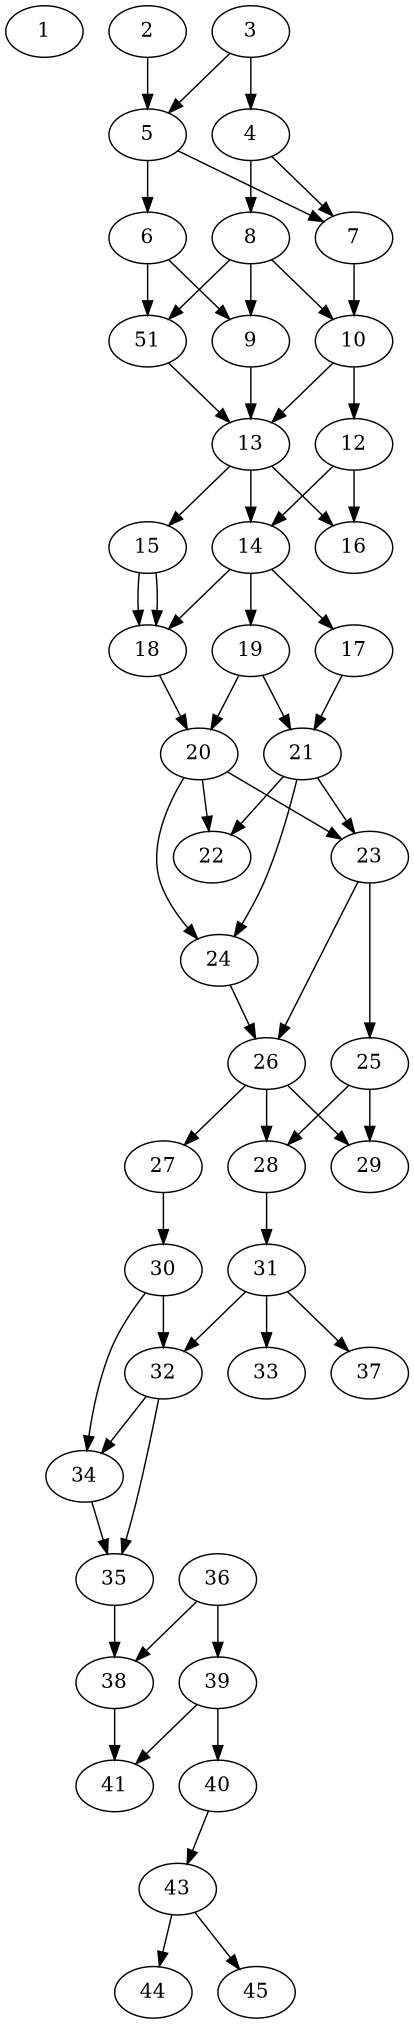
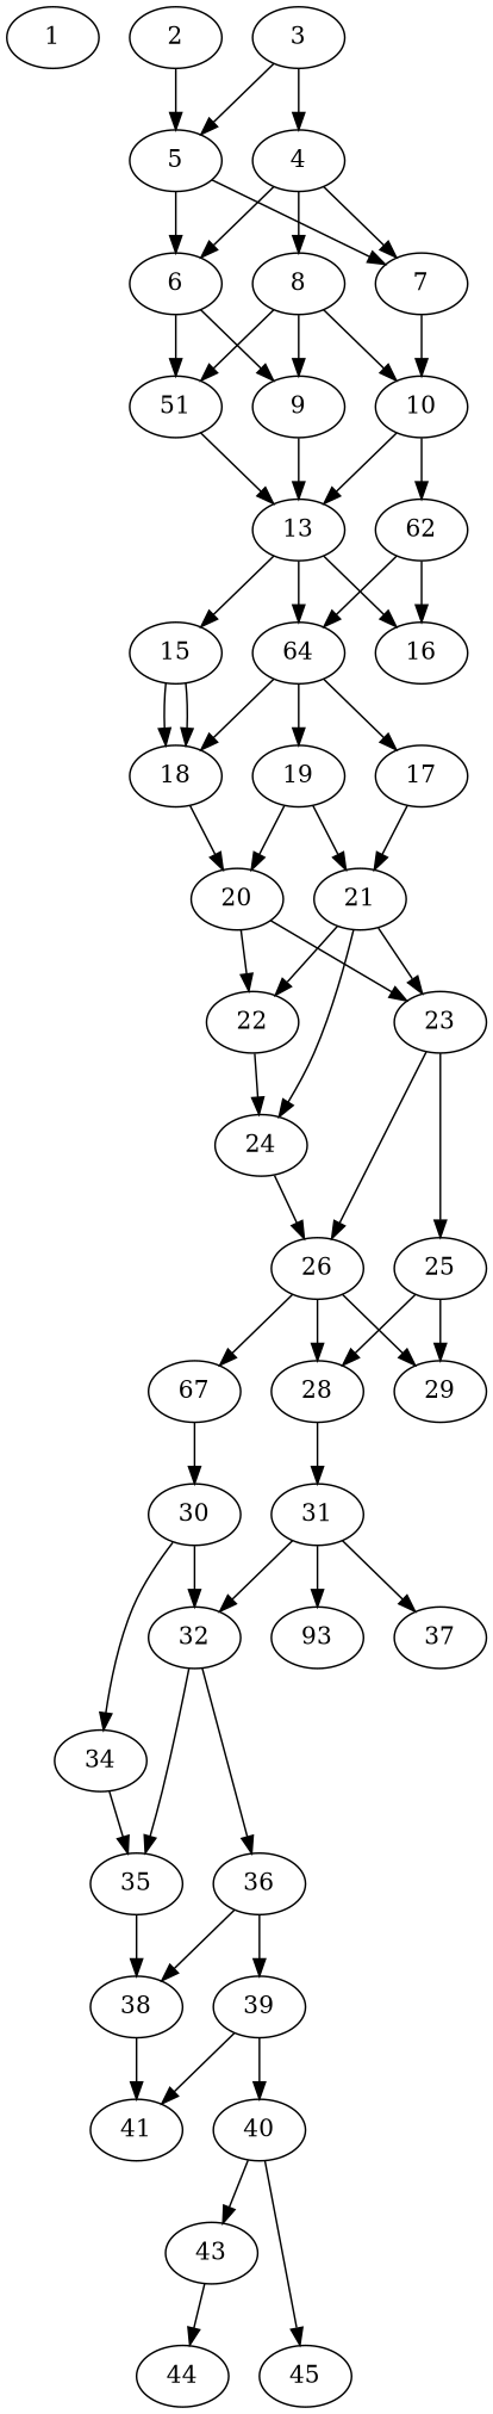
  digraph {
    node [alpha=0.15]
    1 [alpha=0.07 expect_size=46119936]
    2 [alpha=0.17 expect_size=11247616]
    5 [alpha=0.11 expect_size=13569024]
    6 [alpha=0.13 expect_size=49105920]
    7 [alpha=0.14 expect_size=36971520]
    9 [alpha=0.04 expect_size=39736320]
    n7 [alpha=0.14 expect_size=21747712 label=51]
    10 [alpha=0.13 expect_size=41926656]
    3 [alpha=0.12 expect_size=42230784]
    4 [alpha=0.11 expect_size=17830912]
    8 [alpha=0.06 expect_size=34779136]
    13 [alpha=0.18 expect_size=30576640]
-   12 [alpha=0.16 expect_size=38239232]
-   14 [alpha=0.07 expect_size=12088320]
+   12 [alpha=0.16 expect_size=38239232 label=62]
+   14 [alpha=0.07 expect_size=12088320 label=64]
    16 [alpha=0.19 expect_size=16433152]
    15 [expect_size=37063680]
    17 [expect_size=47494144]
    18 [expect_size=33635328]
    19 [alpha=0.09 expect_size=48620544]
    21 [expect_size=42964992]
    20 [alpha=0.04 expect_size=11718656]
    22 [alpha=0.10 expect_size=28342272]
    23 [alpha=0.20 expect_size=18869248]
    24 [expect_size=13576192]
    25 [alpha=0.14 expect_size=30102528]
    26 [alpha=0.11 expect_size=19351552]
    28 [alpha=0.06 expect_size=5428224]
    29 [alpha=0.04 expect_size=41615360]
-   27 [alpha=0.02 expect_size=17985536]
+   27 [alpha=0.02 expect_size=17985536 label=67]
    31 [alpha=0.18 expect_size=24444928]
    30 [alpha=0.17 expect_size=15988736]
    32 [alpha=0.12 expect_size=13490176]
-   33 [alpha=0.18 expect_size=36315136]
+   33 [alpha=0.18 expect_size=36315136 label=93]
    37 [alpha=0.18 expect_size=35956736]
    34 [alpha=0.06 expect_size=35536896]
    35 [alpha=0.08 expect_size=23743488]
    36 [alpha=0.14 expect_size=9263104]
    38 [expect_size=41183232]
    39 [alpha=0.10 expect_size=7293952]
    41 [alpha=0.01 expect_size=9517056]
    40 [alpha=0.07 expect_size=15967232]
    43 [alpha=0.13 expect_size=33754112]
    44 [alpha=0.06 expect_size=28402688]
    45 [alpha=0.09 expect_size=42422272]
    2 -> 5
    5 -> 6
    5 -> 7
    6 -> 9
    6 -> n7
    7 -> 10
    9 -> 13
    n7 -> 13
    10 -> 13
    10 -> 12
    3 -> 5
    3 -> 4
+   4 -> 6
    4 -> 7
    4 -> 8
    8 -> 9
    8 -> n7
    8 -> 10
    13 -> 14
    13 -> 16
    13 -> 15
    12 -> 14
    12 -> 16
    14 -> 17
    14 -> 18
    14 -> 19
    15 -> 18
    15 -> 18
    17 -> 21
    18 -> 20
    19 -> 21
    19 -> 20
    21 -> 22
    21 -> 23
    21 -> 24
    20 -> 22
    20 -> 23
-   20 -> 24
+   22 -> 24
    23 -> 25
    23 -> 26
    24 -> 26
    25 -> 28
    25 -> 29
    26 -> 28
    26 -> 29
    26 -> 27
    28 -> 31
    27 -> 30
    31 -> 32
    31 -> 33
    31 -> 37
    30 -> 32
    30 -> 34
    32 -> 35
-   32 -> 34
+   32 -> 36
    34 -> 35
    35 -> 38
    36 -> 38
    36 -> 39
    38 -> 41
    39 -> 41
    39 -> 40
    40 -> 43
    43 -> 44
-   43 -> 45
+   40 -> 45
  }
